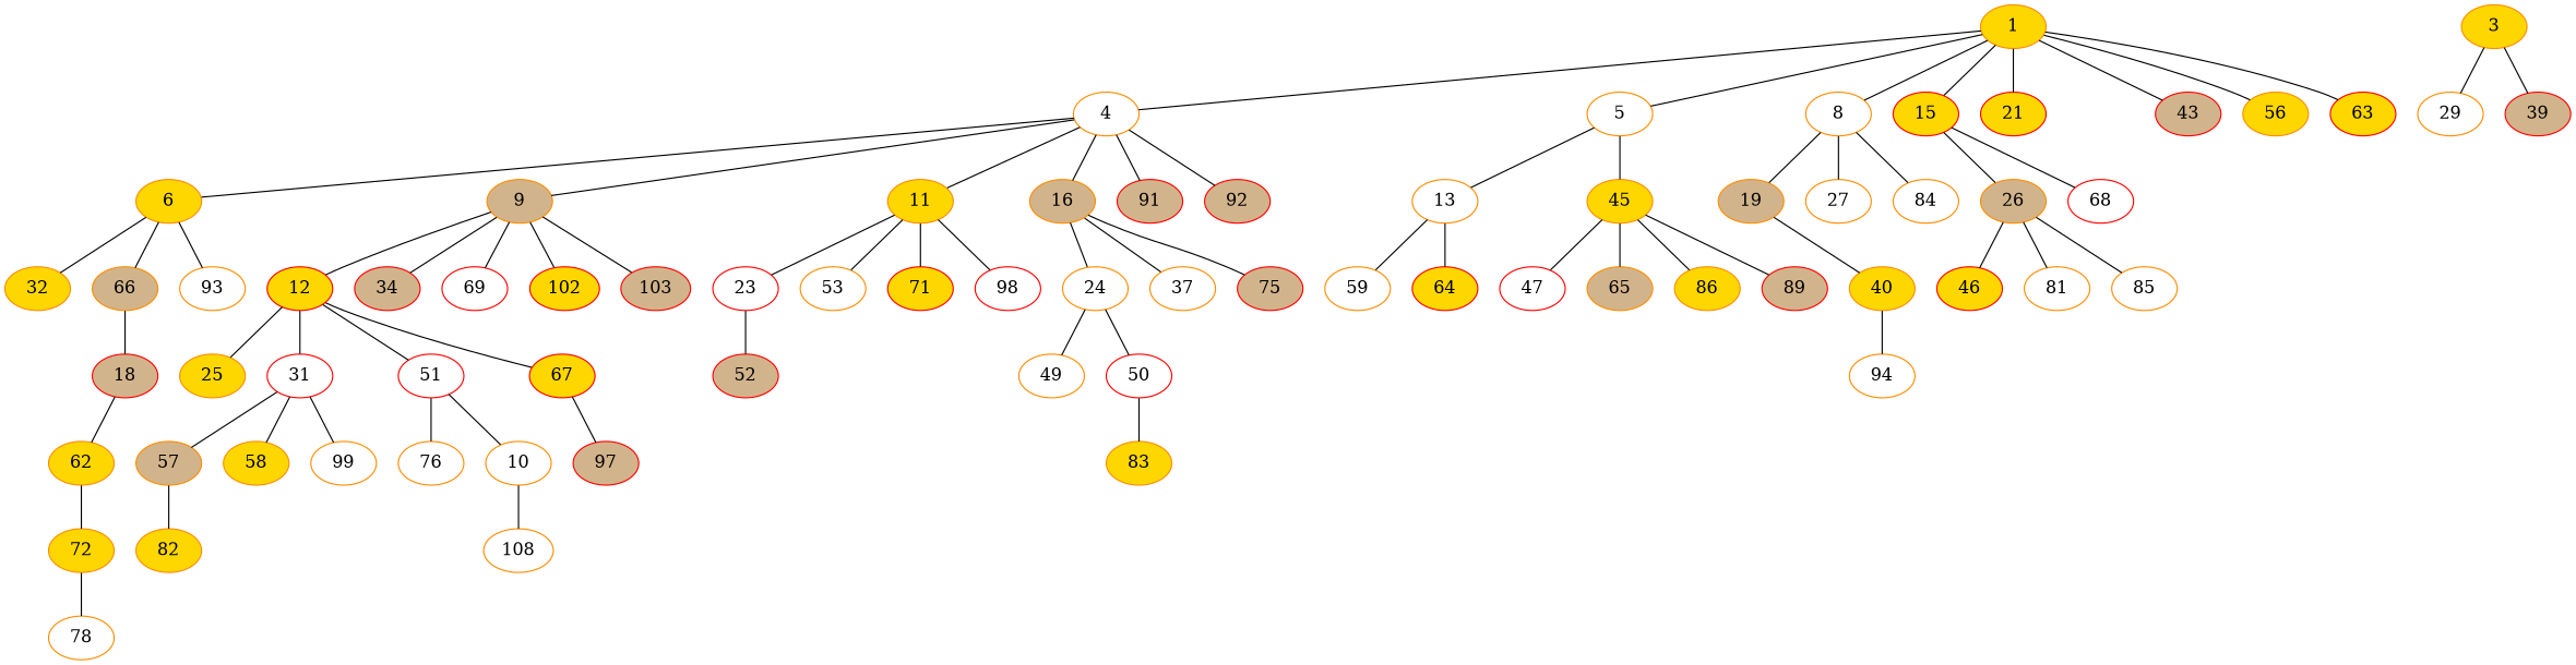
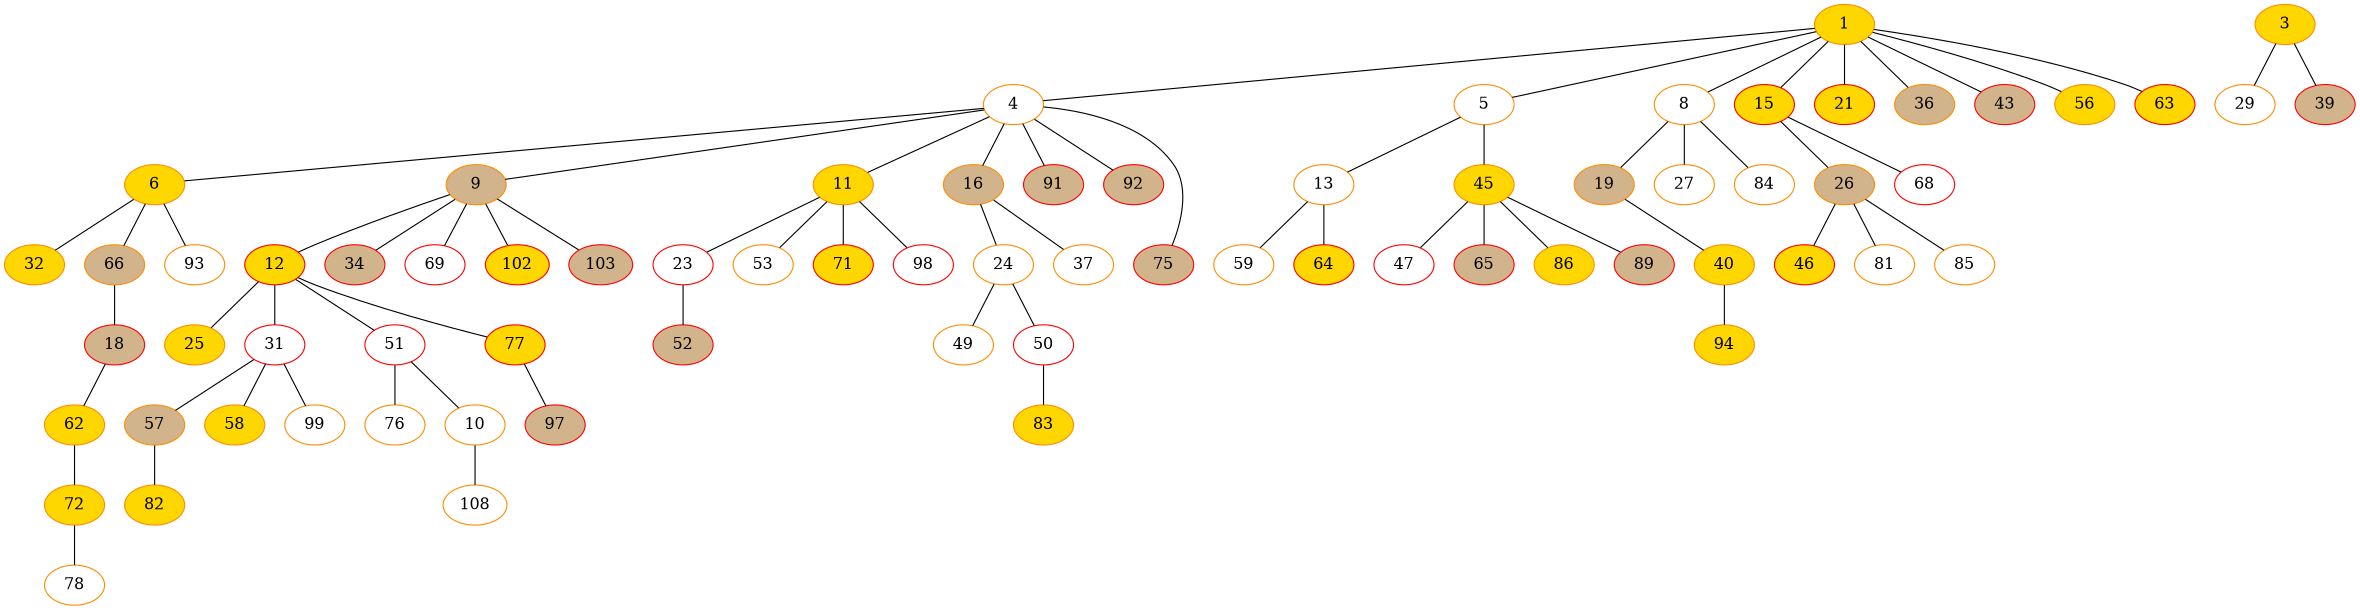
  graph {
    node [color=darkorange fillcolor=white style=filled]
    1 [fillcolor=gold super="+2"]
    4 [super="+7"]
    5
    8 [super="+17"]
    15 [color=red fillcolor=gold super="+88"]
    21 [color=red fillcolor=gold]
+   36 [fillcolor=tan super="+55"]
    43 [color=red fillcolor=tan]
    56 [fillcolor=gold]
    63 [color=red fillcolor=gold]
    3 [fillcolor=gold super="+27"]
    29
    39 [color=red fillcolor=tan]
    6 [fillcolor=gold super="+61"]
    9 [fillcolor=tan super="+10"]
    11 [fillcolor=gold super="+41"]
    16 [fillcolor=tan super="+22"]
    91 [color=red fillcolor=tan]
    92 [color=red fillcolor=tan]
    13 [super="+14"]
    45 [fillcolor=gold super="+48"]
    19 [fillcolor=tan super="+33"]
    n23 [label=27 super="+44"]
    84
    26 [fillcolor=tan super="+28"]
    68 [color=red]
    32 [fillcolor=gold super="+34"]
    66 [fillcolor=tan]
    93
    12 [color=red fillcolor=gold super="+38"]
    n31 [color=red fillcolor=tan label=34]
    69 [color=red]
    102 [color=red fillcolor=gold]
    103 [color=red fillcolor=tan]
    23 [color=red super="+73"]
    53 [super="+74"]
    71 [color=red fillcolor=gold]
    98 [color=red]
    24 [super="+30"]
    37
    75 [color=red fillcolor=tan]
    59 [super="+104"]
    64 [color=red fillcolor=gold]
    47 [color=red super="+96"]
-   65 [fillcolor=tan]
+   65 [color=red fillcolor=tan]
    86 [fillcolor=gold super="+105"]
    89 [color=red fillcolor=tan]
    18 [color=red fillcolor=tan]
    62 [fillcolor=gold super="+79"]
    40 [fillcolor=gold]
    25 [fillcolor=gold super="+42"]
    31 [color=red super="+77"]
    51 [color=red super="+70"]
-   67 [color=red fillcolor=gold super="+95"]
+   67 [color=red fillcolor=gold super="+95" label=77]
    52 [color=red fillcolor=tan super="+54"]
    57 [fillcolor=tan]
    58 [fillcolor=gold]
    99
    76
    n60 [label=10]
    97 [color=red fillcolor=tan]
    46 [color=red fillcolor=gold super="+60"]
    81
    85
    49
    50 [color=red]
    72 [fillcolor=gold]
-   94 [super="+100"]
+   94 [fillcolor=gold super="+100"]
    83 [fillcolor=gold]
    82 [fillcolor=gold]
    n71 [label=108]
    78
    1 -- 4
    1 -- 5
    1 -- 8
    1 -- 15
    1 -- 21
+   1 -- 36
    1 -- 43
    1 -- 56
    1 -- 63
    4 -- 6
    4 -- 9
    4 -- 11
    4 -- 16
    4 -- 91
    4 -- 92
    5 -- 13
    5 -- 45
    8 -- 19
    8 -- n23
    8 -- 84
    15 -- 26
    15 -- 68
    3 -- 29
    3 -- 39
    6 -- 32
    6 -- 66
    6 -- 93
    9 -- 12
    9 -- n31
    9 -- 69
    9 -- 102
    9 -- 103
    11 -- 23
    11 -- 53
    11 -- 71
    11 -- 98
    16 -- 24
    16 -- 37
-   16 -- 75
+   4 -- 75
    13 -- 59
    13 -- 64
    45 -- 47
    45 -- 65
    45 -- 86
    45 -- 89
    19 -- 40
    26 -- 46
    26 -- 81
    26 -- 85
    66 -- 18
    12 -- 25
    12 -- 31
    12 -- 51
    12 -- 67
    23 -- 52
    24 -- 49
    24 -- 50
    18 -- 62
    62 -- 72
    40 -- 94
    31 -- 57
    31 -- 58
    31 -- 99
    51 -- 76
    51 -- n60
    67 -- 97
    57 -- 82
    n60 -- n71
    50 -- 83
    72 -- 78
  }
